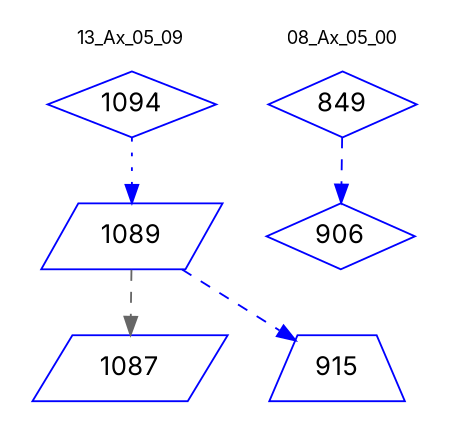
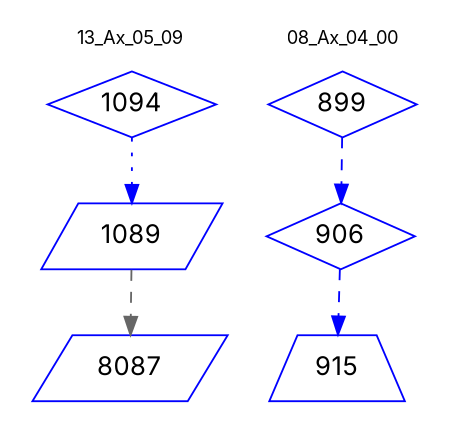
  digraph {
    fontname=Inter
    node [color=blue fontname=Inter shape=diamond]
    edge [color=blue fontname=Inter style=dashed]
    n1 [label=1094]
    n2 [label=1089 shape=parallelogram]
-   n3 [label=1087 shape=parallelogram]
-   n4 [label=849]
+   n3 [label=8087 shape=parallelogram]
+   n4 [label=899]
    n5 [label=906]
    n6 [label=915 shape=trapezium]
    subgraph cluster_1 {
      color=white
      fontsize=10
      label="13_Ax_05_09"
      n1
      n2
      n3
    }
    subgraph cluster_2 {
      color=white
      fontsize=10
-     label="08_Ax_05_00"
+     label="08_Ax_04_00"
      n4
      n5
      n6
    }
    n1 -> n2 [style=dotted]
    n2 -> n3 [color=gray40]
    n4 -> n5
-   n2 -> n6
+   n5 -> n6
  }
